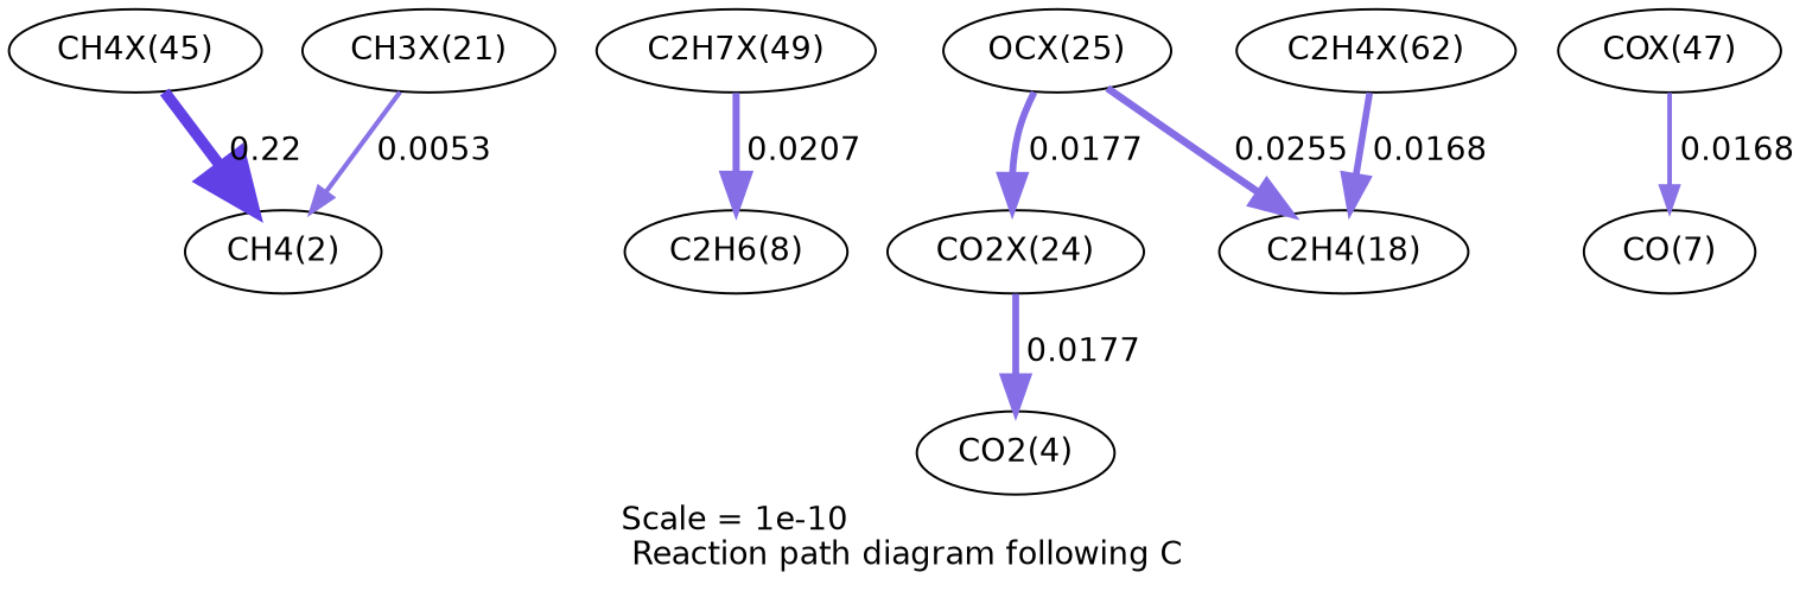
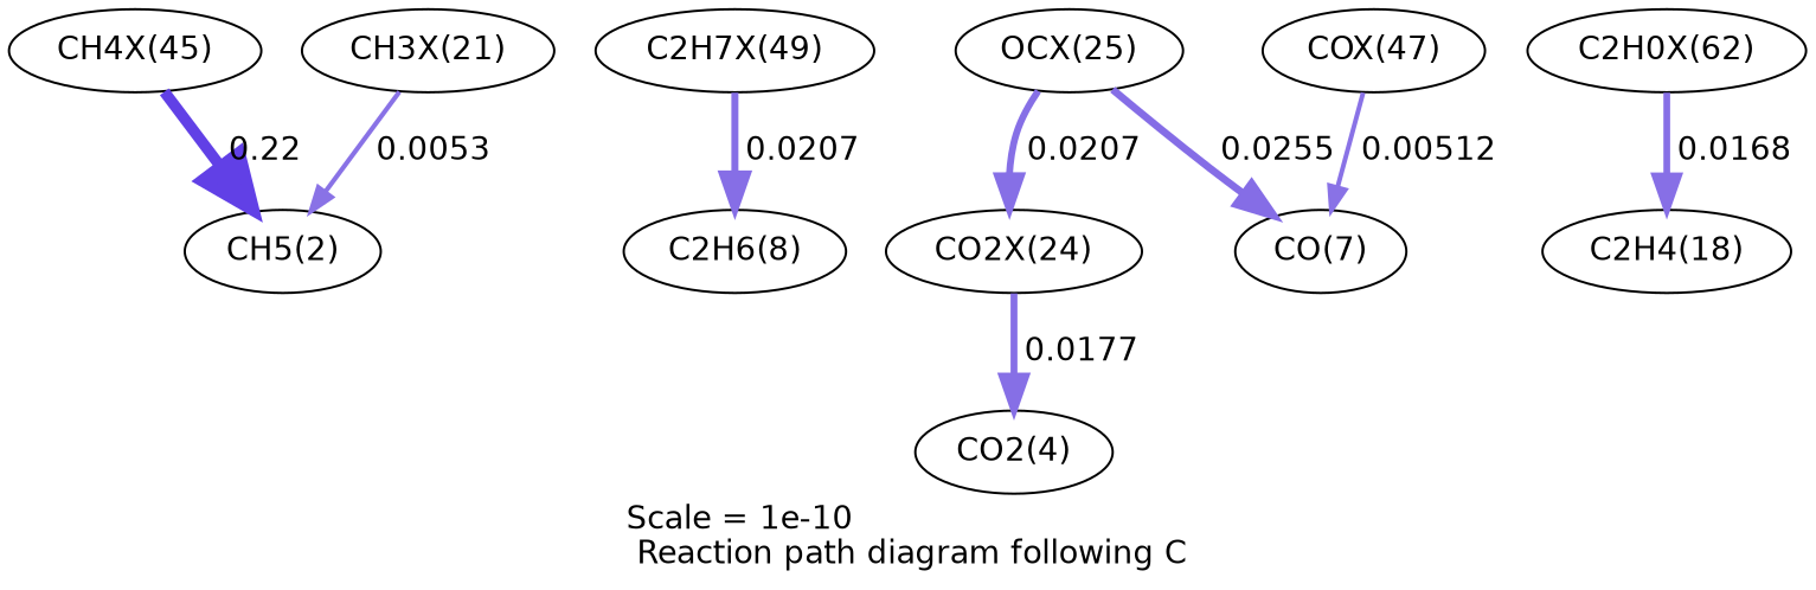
  digraph {
    fontname=Helvetica
    label="Scale = 1e-10\l Reaction path diagram following C"
    node [fontname=Helvetica]
    edge [arrowsize=1.48 color="0.7, 0.505, 0.9" fontname=Helvetica penwidth=2.96]
    n1 [label="CH4X(45)"]
-   n2 [label="CH4(2)"]
+   n2 [label="CH5(2)"]
    n3 [label="CH3X(21)"]
    n4 [label="C2H7X(49)"]
    n5 [label="C2H6(8)"]
    n6 [label="OCX(25)"]
    n7 [label="CO(7)"]
    n8 [label="CO2X(24)"]
    n9 [label="CO2(4)"]
    n10 [label="COX(47)"]
-   n11 [label="C2H4X(62)"]
+   n11 [label="C2H0X(62)"]
    n12 [label="C2H4(18)"]
    n1 -> n2 [arrowsize=2.43 color="0.7, 0.72, 0.9" label=" 0.22" penwidth=4.86]
    n3 -> n2 [arrowsize=1.02 label=" 0.0053" penwidth=2.04]
    n4 -> n5 [arrowsize=1.54 color="0.7, 0.521, 0.9" label=" 0.0207" penwidth=3.07]
-   n6 -> n12 [arrowsize=1.62 color="0.7, 0.526, 0.9" label=" 0.0255" penwidth=3.23]
-   n6 -> n8 [color="0.7, 0.518, 0.9" label=" 0.0177"]
+   n6 -> n7 [arrowsize=1.62 color="0.7, 0.526, 0.9" label=" 0.0255" penwidth=3.23]
+   n6 -> n8 [color="0.7, 0.518, 0.9" label=" 0.0207"]
    n8 -> n9 [color="0.7, 0.518, 0.9" label=" 0.0177"]
-   n10 -> n7 [arrowsize=1.01 label=" 0.0168" penwidth=2.02]
+   n10 -> n7 [arrowsize=1.01 label=" 0.00512" penwidth=2.02]
    n11 -> n12 [arrowsize=1.46 color="0.7, 0.517, 0.9" label=" 0.0168" penwidth=2.91]
  }
